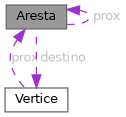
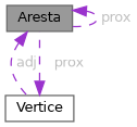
  digraph {
    node [color=gray40 fontname=Helvetica fontsize=10 shape=box style=filled]
    edge [color=darkorchid3 dir=back fontcolor=grey fontname=Helvetica fontsize=10 labelfontname=Helvetica labelfontsize=10 style=dashed]
    n1 [fillcolor=grey60 fontcolor=black height=0.2 label=Aresta width=0.4]
    n2 [fillcolor=white height=0.2 label=Vertice width=0.4]
    n1 -> n1 [label=" prox"]
-   n1 -> n2 [label=" prox"]
-   n2 -> n1 [label=" destino"]
+   n1 -> n2 [label=" adj"]
+   n2 -> n1 [label=" prox"]
  }
